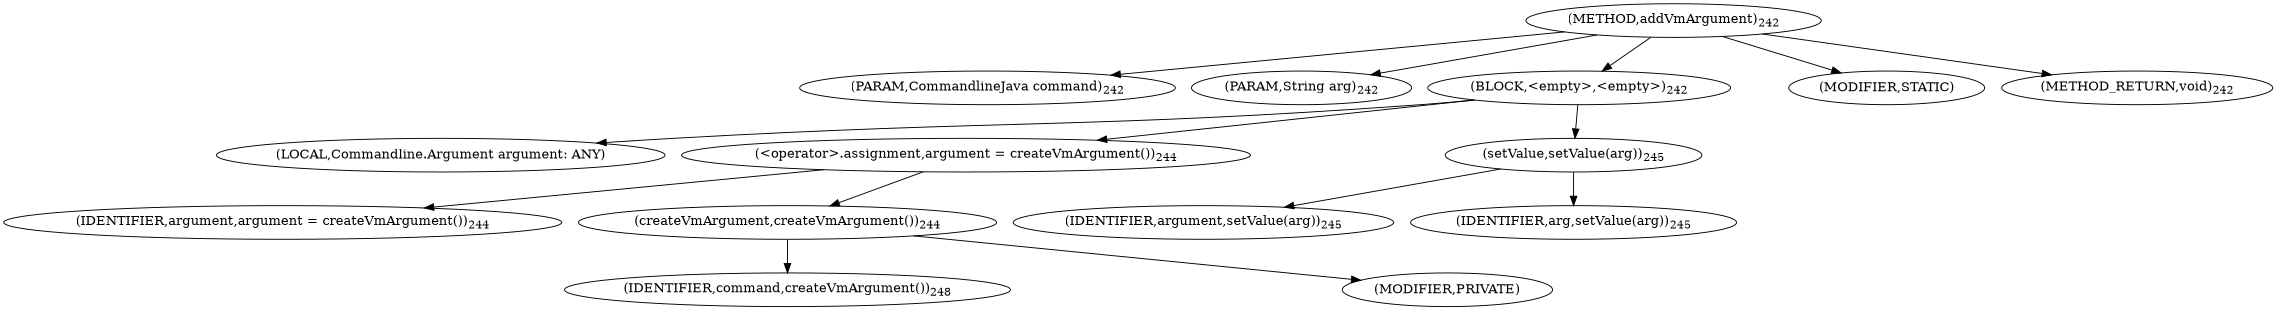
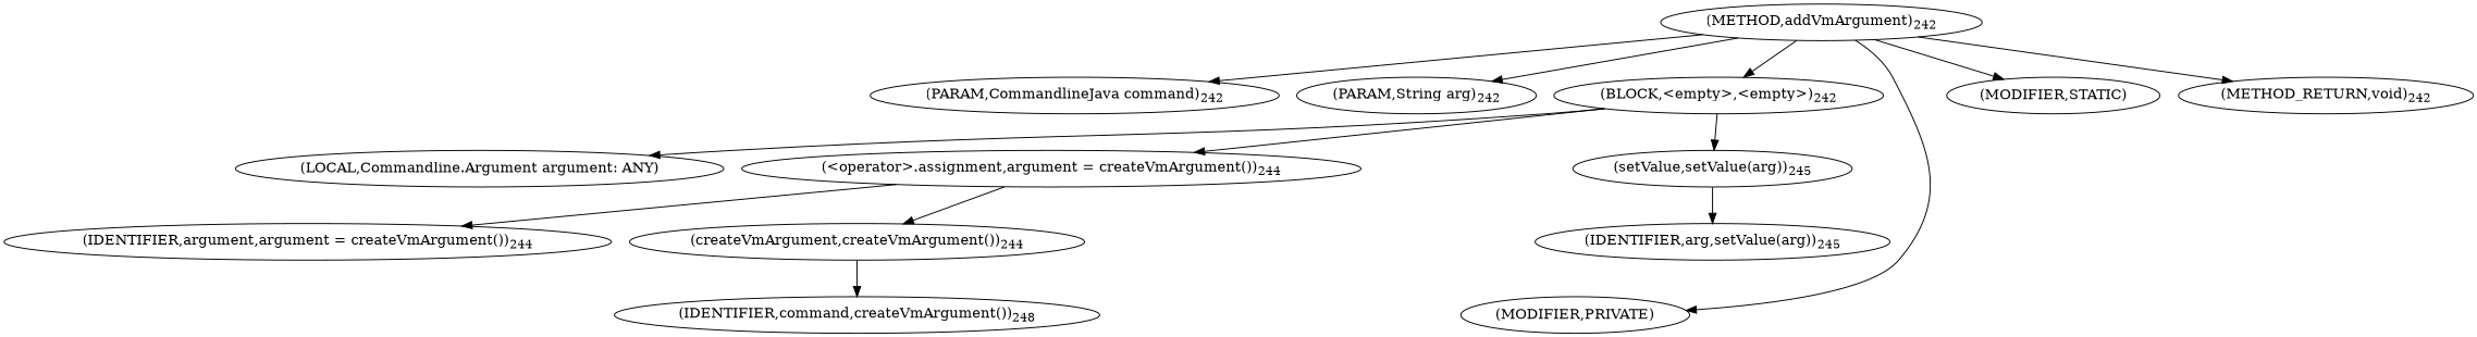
  digraph {
    n1 [label=<(METHOD,addVmArgument)<SUB>242</SUB>>]
    n2 [label=<(PARAM,CommandlineJava command)<SUB>242</SUB>>]
    n3 [label=<(PARAM,String arg)<SUB>242</SUB>>]
    n4 [label=<(BLOCK,&lt;empty&gt;,&lt;empty&gt;)<SUB>242</SUB>>]
    n5 [label=<(MODIFIER,PRIVATE)>]
    n6 [label=<(MODIFIER,STATIC)>]
    n7 [label=<(METHOD_RETURN,void)<SUB>242</SUB>>]
    n8 [label=<(LOCAL,Commandline.Argument argument: ANY)>]
    n9 [label=<(&lt;operator&gt;.assignment,argument = createVmArgument())<SUB>244</SUB>>]
    n10 [label=<(setValue,setValue(arg))<SUB>245</SUB>>]
    n11 [label=<(IDENTIFIER,argument,argument = createVmArgument())<SUB>244</SUB>>]
    n12 [label=<(createVmArgument,createVmArgument())<SUB>244</SUB>>]
-   n13 [label=<(IDENTIFIER,argument,setValue(arg))<SUB>245</SUB>>]
    n14 [label=<(IDENTIFIER,arg,setValue(arg))<SUB>245</SUB>>]
    n15 [label=<(IDENTIFIER,command,createVmArgument())<SUB>248</SUB>>]
    n1 -> n2
    n1 -> n3
    n1 -> n4
-   n12 -> n5
+   n1 -> n5
    n1 -> n6
    n1 -> n7
    n4 -> n8
    n4 -> n9
    n4 -> n10
    n9 -> n11
    n9 -> n12
-   n10 -> n13
    n10 -> n14
    n12 -> n15
  }
